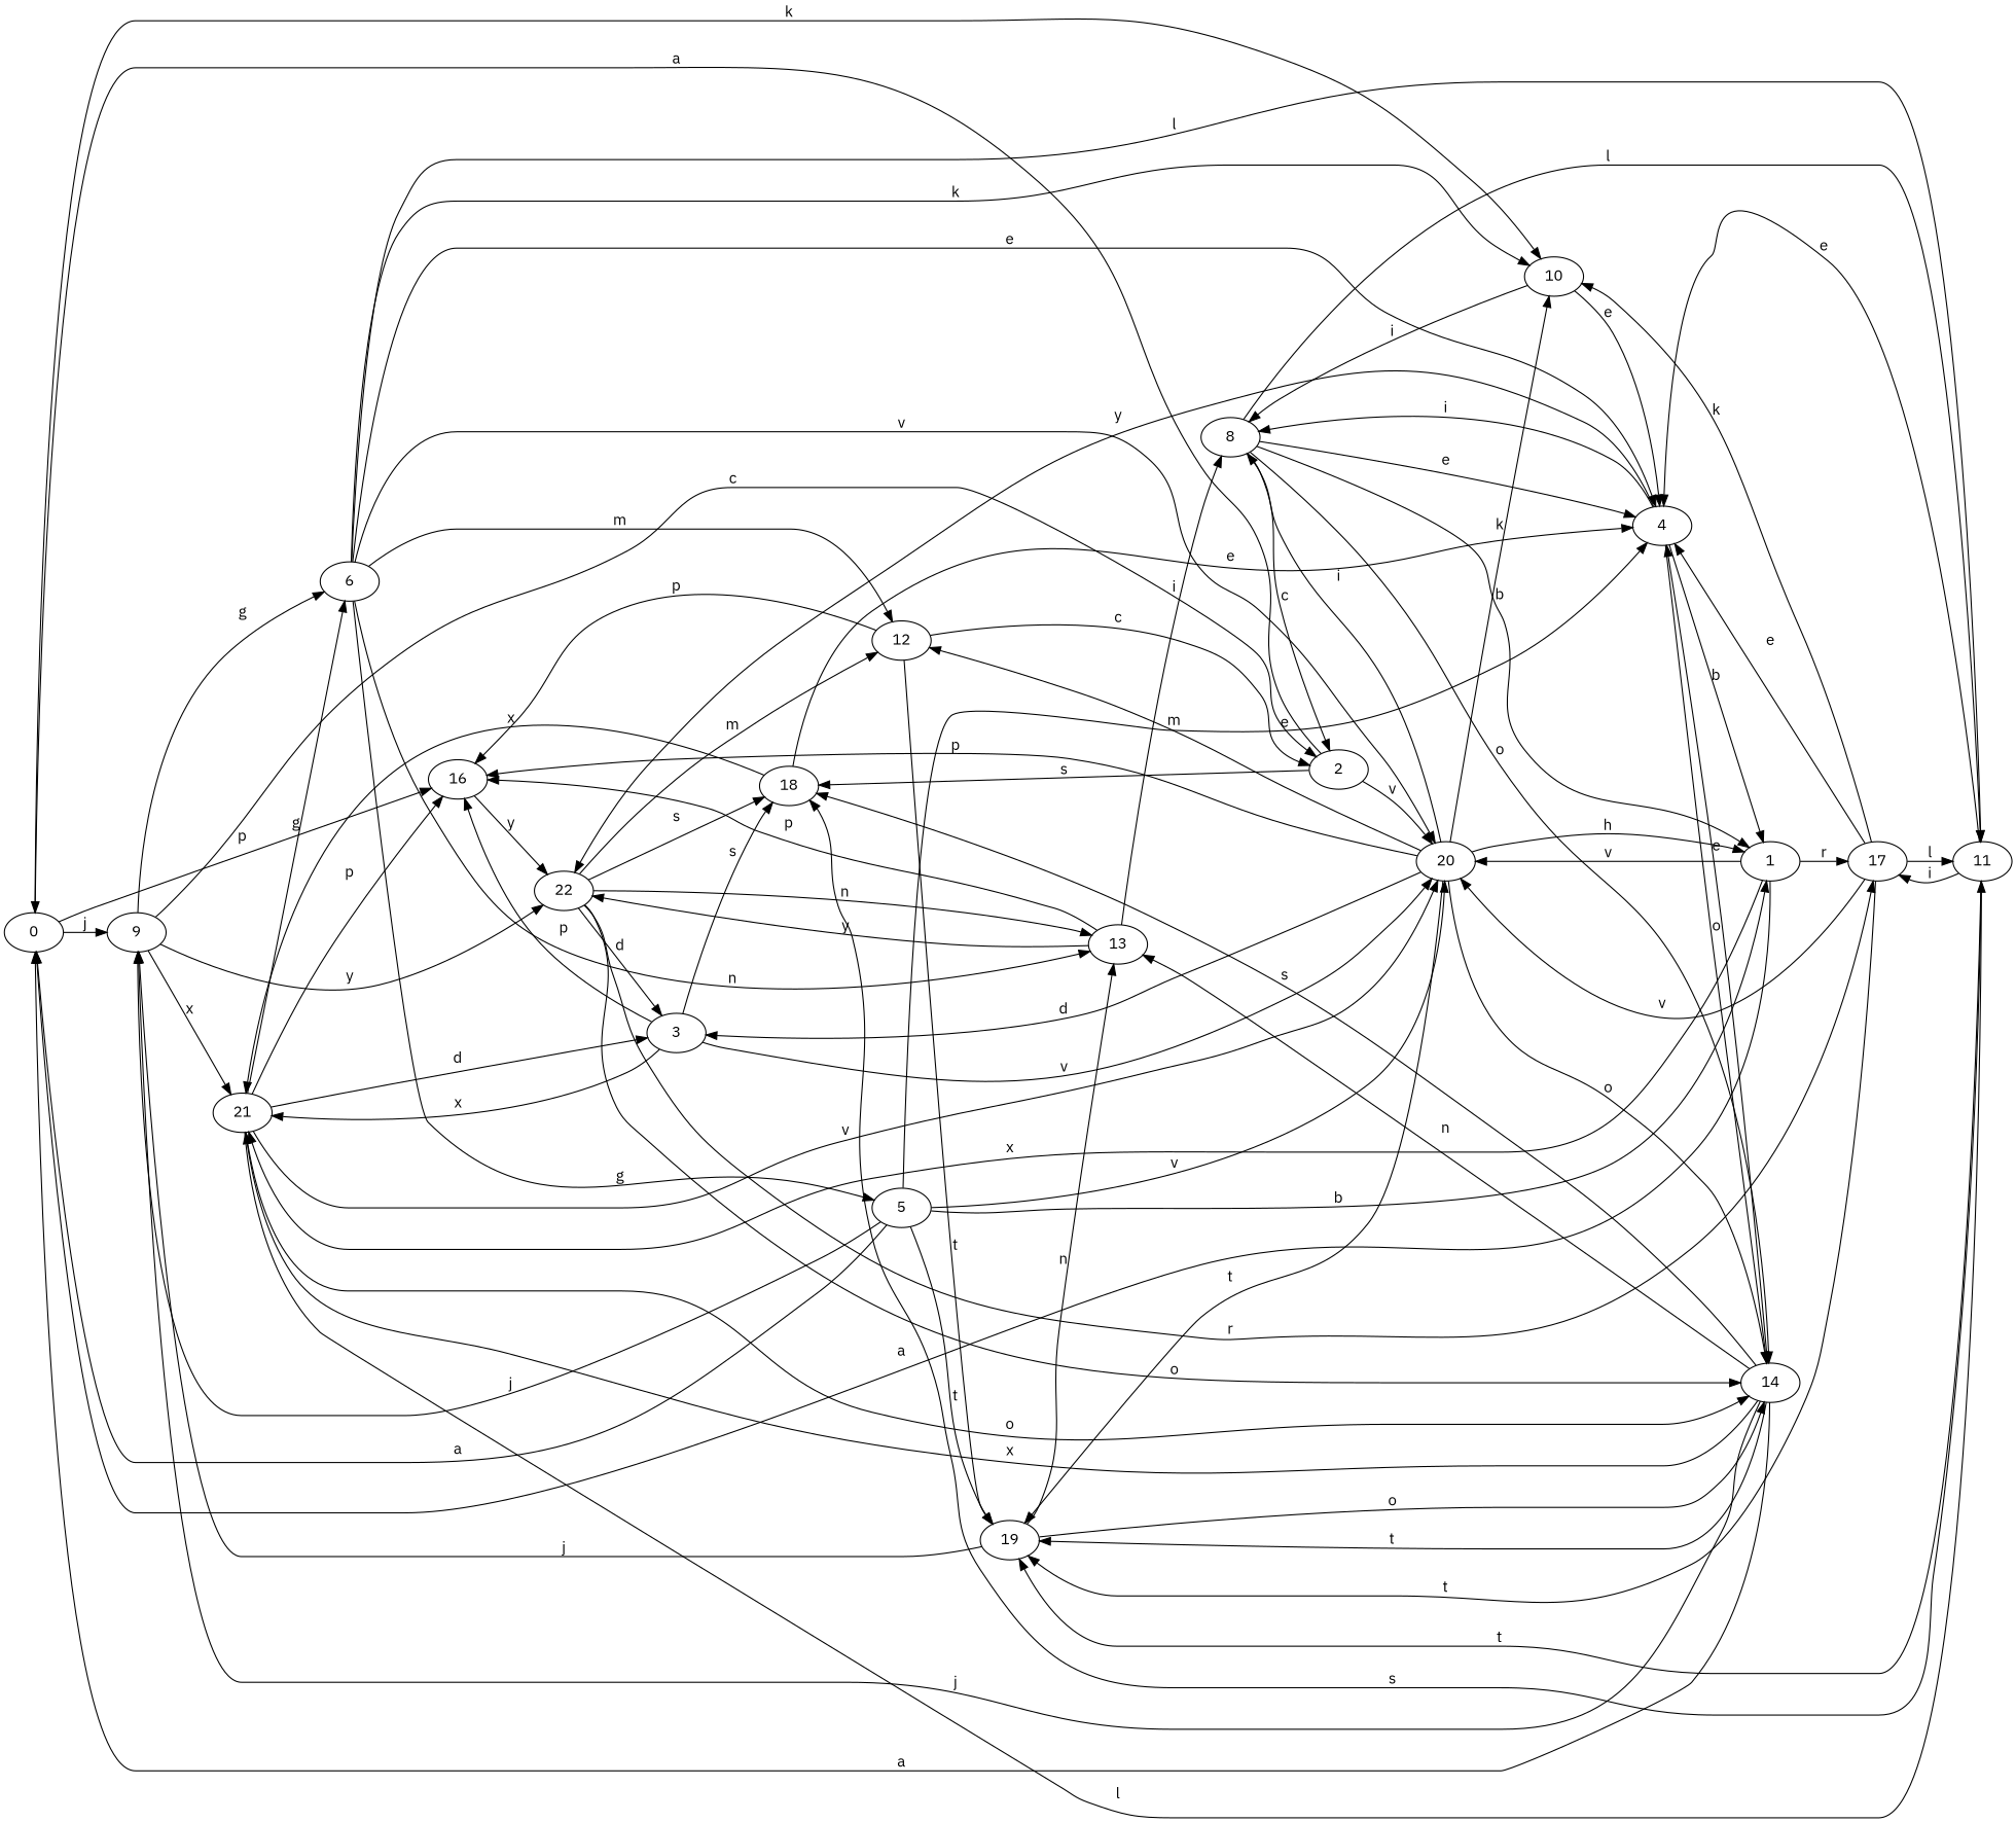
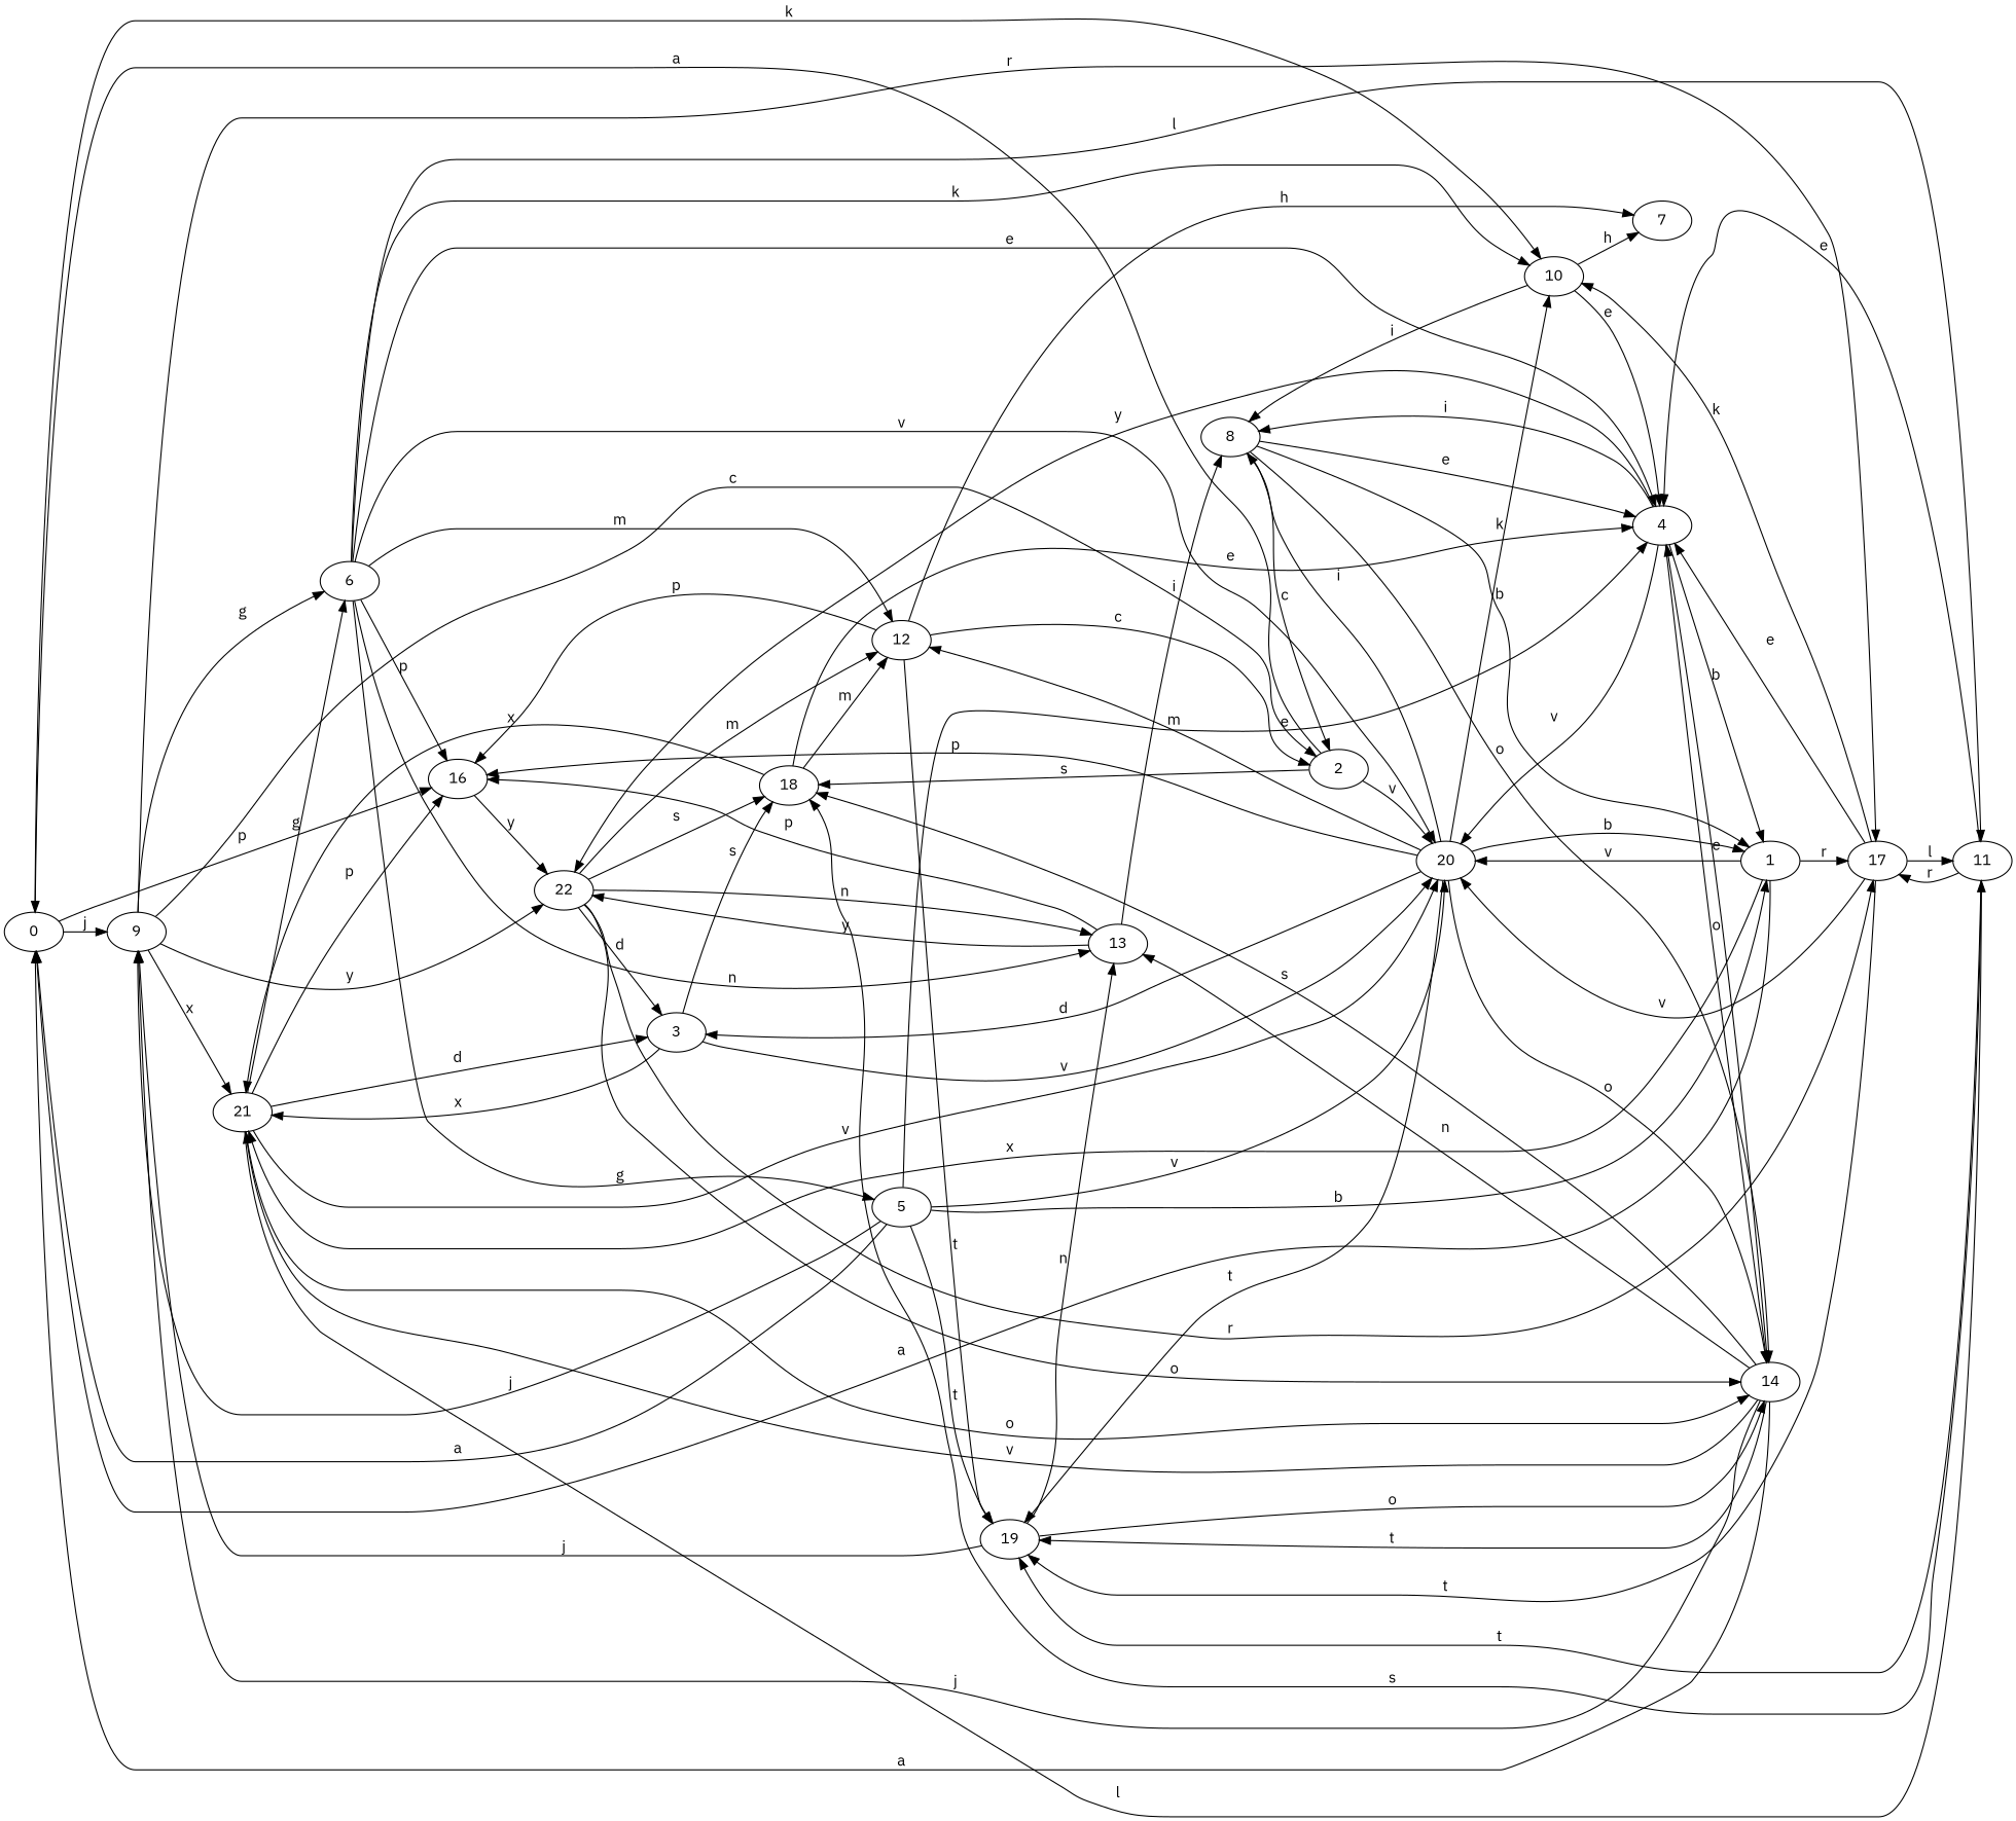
  strict digraph {
    fontname="IBM Plex Sans"
    rankdir=LR
    node [fontname="IBM Plex Sans"]
    edge [fontname="IBM Plex Sans"]
    0
    9
    10
    16
    3
    20
    21
    18
    17
    2
    22
    6
    4
    8
+   7
    1
    19
    11
    14
    12
    13
    5
    0 -> 9 [label=j]
    0 -> 10 [label=k]
    0 -> 16 [label=p]
    9 -> 21 [label=x]
+   9 -> 17 [label=r]
    9 -> 2 [label=c]
    9 -> 22 [label=y]
    9 -> 6 [label=g]
    10 -> 4 [label=e]
    10 -> 8 [label=i]
+   10 -> 7 [label=h]
    16 -> 22 [label=y]
-   3 -> 16 [label=p]
+   6 -> 16 [label=p]
    3 -> 20 [label=v]
    3 -> 21 [label=x]
    3 -> 18 [label=s]
    20 -> 10 [label=k]
    20 -> 16 [label=p]
    20 -> 3 [label=d]
    20 -> 8 [label=i]
-   20 -> 1 [label=h]
+   20 -> 1 [label=b]
    20 -> 19 [label=t]
    20 -> 14 [label=o]
    20 -> 12 [label=m]
    21 -> 16 [label=p]
    21 -> 3 [label=d]
    21 -> 20 [label=v]
    21 -> 6 [label=g]
    21 -> 11 [label=l]
    21 -> 14 [label=o]
    18 -> 21 [label=x]
    18 -> 4 [label=e]
+   18 -> 12 [label=m]
    17 -> 10 [label=k]
    17 -> 20 [label=v]
    17 -> 4 [label=e]
    17 -> 19 [label=t]
    17 -> 11 [label=l]
    2 -> 0 [label=a]
    2 -> 20 [label=v]
    2 -> 18 [label=s]
    22 -> 3 [label=d]
    22 -> 18 [label=s]
    22 -> 17 [label=r]
    22 -> 14 [label=o]
    22 -> 12 [label=m]
    22 -> 13 [label=n]
    6 -> 10 [label=k]
    6 -> 20 [label=v]
    6 -> 4 [label=e]
    6 -> 11 [label=l]
    6 -> 12 [label=m]
    6 -> 13 [label=n]
    6 -> 5 [label=g]
+   4 -> 20 [label=v]
    4 -> 22 [label=y]
    4 -> 8 [label=i]
    4 -> 1 [label=b]
    4 -> 14 [label=o]
    8 -> 2 [label=c]
    8 -> 4 [label=e]
    8 -> 1 [label=b]
-   8 -> 11 [label=l]
    8 -> 14 [label=o]
    1 -> 0 [label=a]
    1 -> 20 [label=v]
    1 -> 21 [label=x]
    1 -> 17 [label=r]
    19 -> 9 [label=j]
    19 -> 14 [label=o]
    19 -> 13 [label=n]
    11 -> 18 [label=s]
-   11 -> 17 [label=i]
+   11 -> 17 [label=r]
    11 -> 4 [label=e]
    11 -> 19 [label=t]
    14 -> 0 [label=a]
    14 -> 9 [label=j]
-   14 -> 21 [label=x]
+   14 -> 21 [label=v]
    14 -> 18 [label=s]
    14 -> 4 [label=e]
    14 -> 19 [label=t]
    14 -> 13 [label=n]
    12 -> 16 [label=p]
    12 -> 2 [label=c]
+   12 -> 7 [label=h]
    12 -> 19 [label=t]
    13 -> 16 [label=p]
    13 -> 22 [label=y]
    13 -> 8 [label=i]
    5 -> 0 [label=a]
    5 -> 9 [label=j]
    5 -> 20 [label=v]
    5 -> 4 [label=e]
    5 -> 1 [label=b]
    5 -> 19 [label=t]
  }
